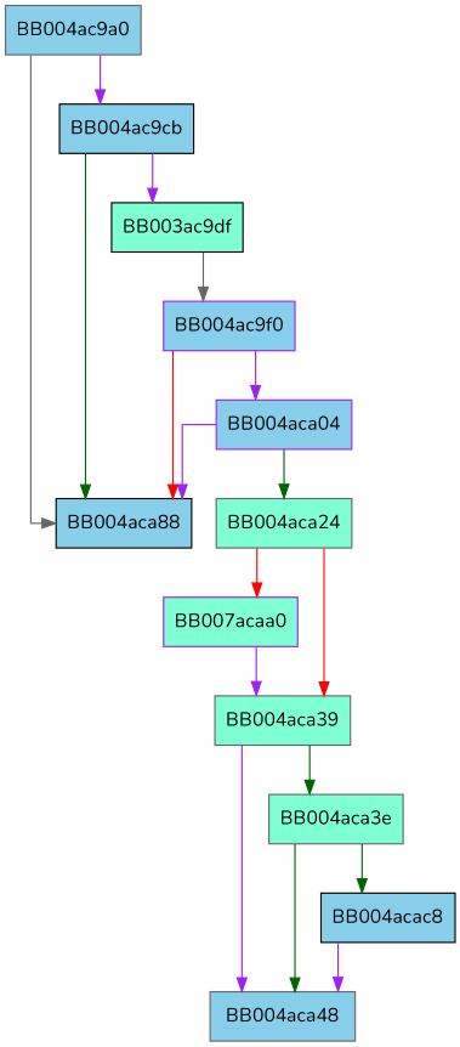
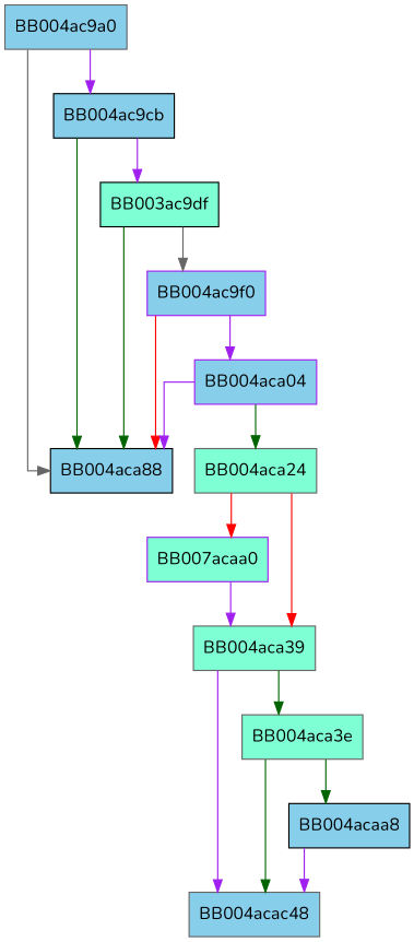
  digraph {
    fontname=Nunito
    splines=ortho
    node [color=gray40 fillcolor=skyblue fontname=Nunito shape=box style=filled]
    edge [color=purple fontname=Nunito]
    BB004aca88 [color=black]
    BB004ac9a0
    BB004ac9cb [color=black]
    n4 [color=black fillcolor=aquamarine label=BB003ac9df]
    BB004ac9f0 [color=purple]
    BB004aca04 [color=purple]
    BB004aca24 [fillcolor=aquamarine]
    n8 [color=purple fillcolor=aquamarine label=BB007acaa0]
    BB004aca39 [fillcolor=aquamarine]
-   BB004aca48
+   BB004aca48 [label=BB004acac48]
    BB004aca3e [fillcolor=aquamarine]
-   BB004acac8 [color=black]
+   BB004acac8 [color=black label=BB004acaa8]
    BB004ac9a0 -> BB004aca88 [color=gray40]
    BB004ac9a0 -> BB004ac9cb
    BB004ac9cb -> BB004aca88 [color=darkgreen]
    BB004ac9cb -> n4
+   n4 -> BB004aca88 [color=darkgreen]
    n4 -> BB004ac9f0 [color=gray40]
    BB004ac9f0 -> BB004aca88 [color=red]
    BB004ac9f0 -> BB004aca04
    BB004aca04 -> BB004aca88
    BB004aca04 -> BB004aca24 [color=darkgreen]
    BB004aca24 -> n8 [color=red]
    BB004aca24 -> BB004aca39 [color=red]
    n8 -> BB004aca39
    BB004aca39 -> BB004aca48
    BB004aca39 -> BB004aca3e [color=darkgreen]
    BB004aca3e -> BB004aca48 [color=darkgreen]
    BB004aca3e -> BB004acac8 [color=darkgreen]
    BB004acac8 -> BB004aca48
  }
